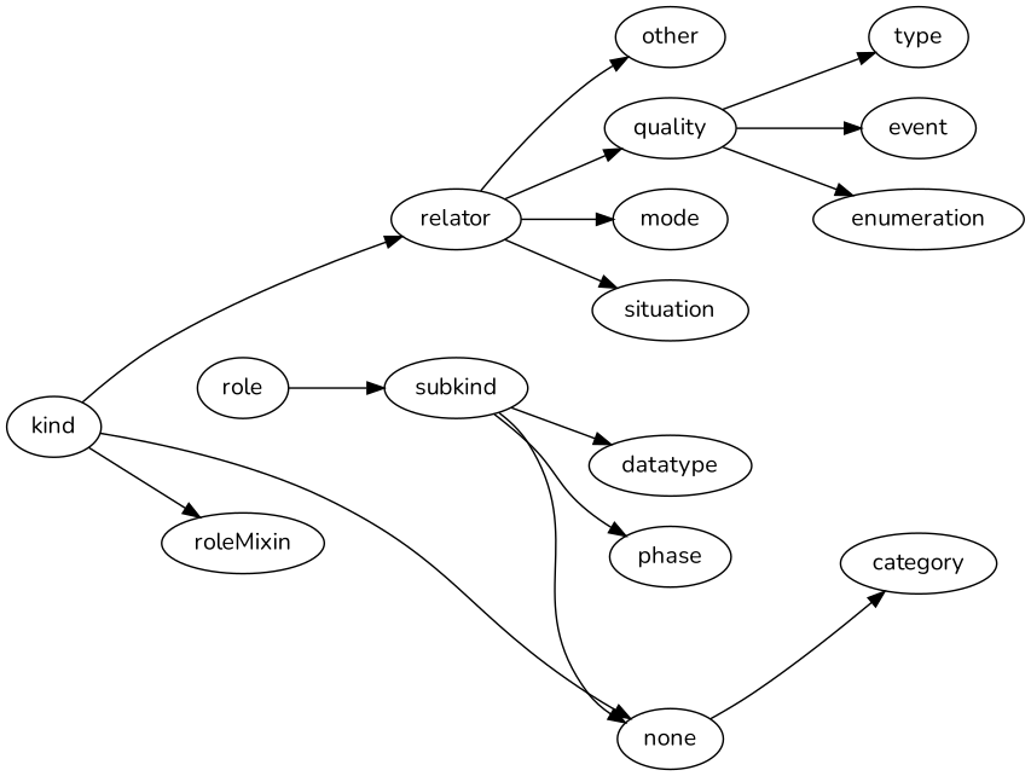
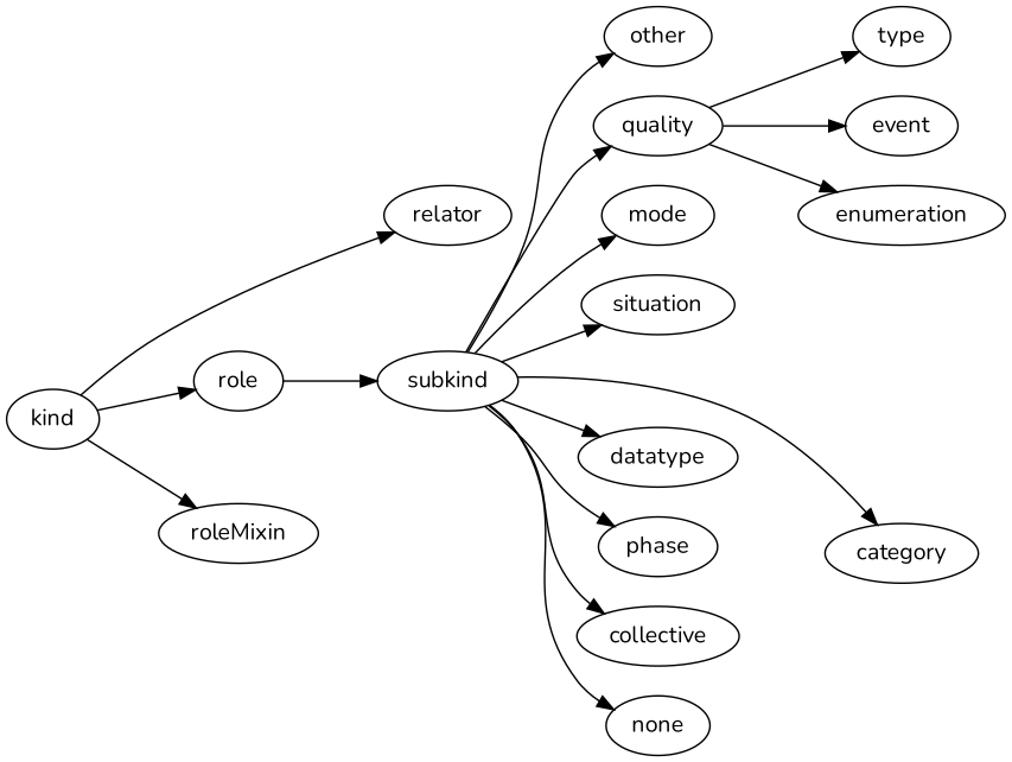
  strict digraph {
    fontname=Nunito
    rankdir=LR
    node [fontname=Nunito]
    edge [fontname=Nunito]
    kind
    role
    relator
    roleMixin
    subkind
    quality
    phase
    category
+   collective
    none
    mode
    situation
    other
    datatype
    type
    event
    enumeration
-   kind -> none
+   kind -> role
    kind -> relator
    kind -> roleMixin
    role -> subkind
-   relator -> quality
+   subkind -> quality
    subkind -> phase
-   none -> category
+   subkind -> category
+   subkind -> collective
    subkind -> none
-   relator -> mode
-   relator -> situation
-   relator -> other
+   subkind -> mode
+   subkind -> situation
+   subkind -> other
    subkind -> datatype
    quality -> type
    quality -> event
    quality -> enumeration
  }
